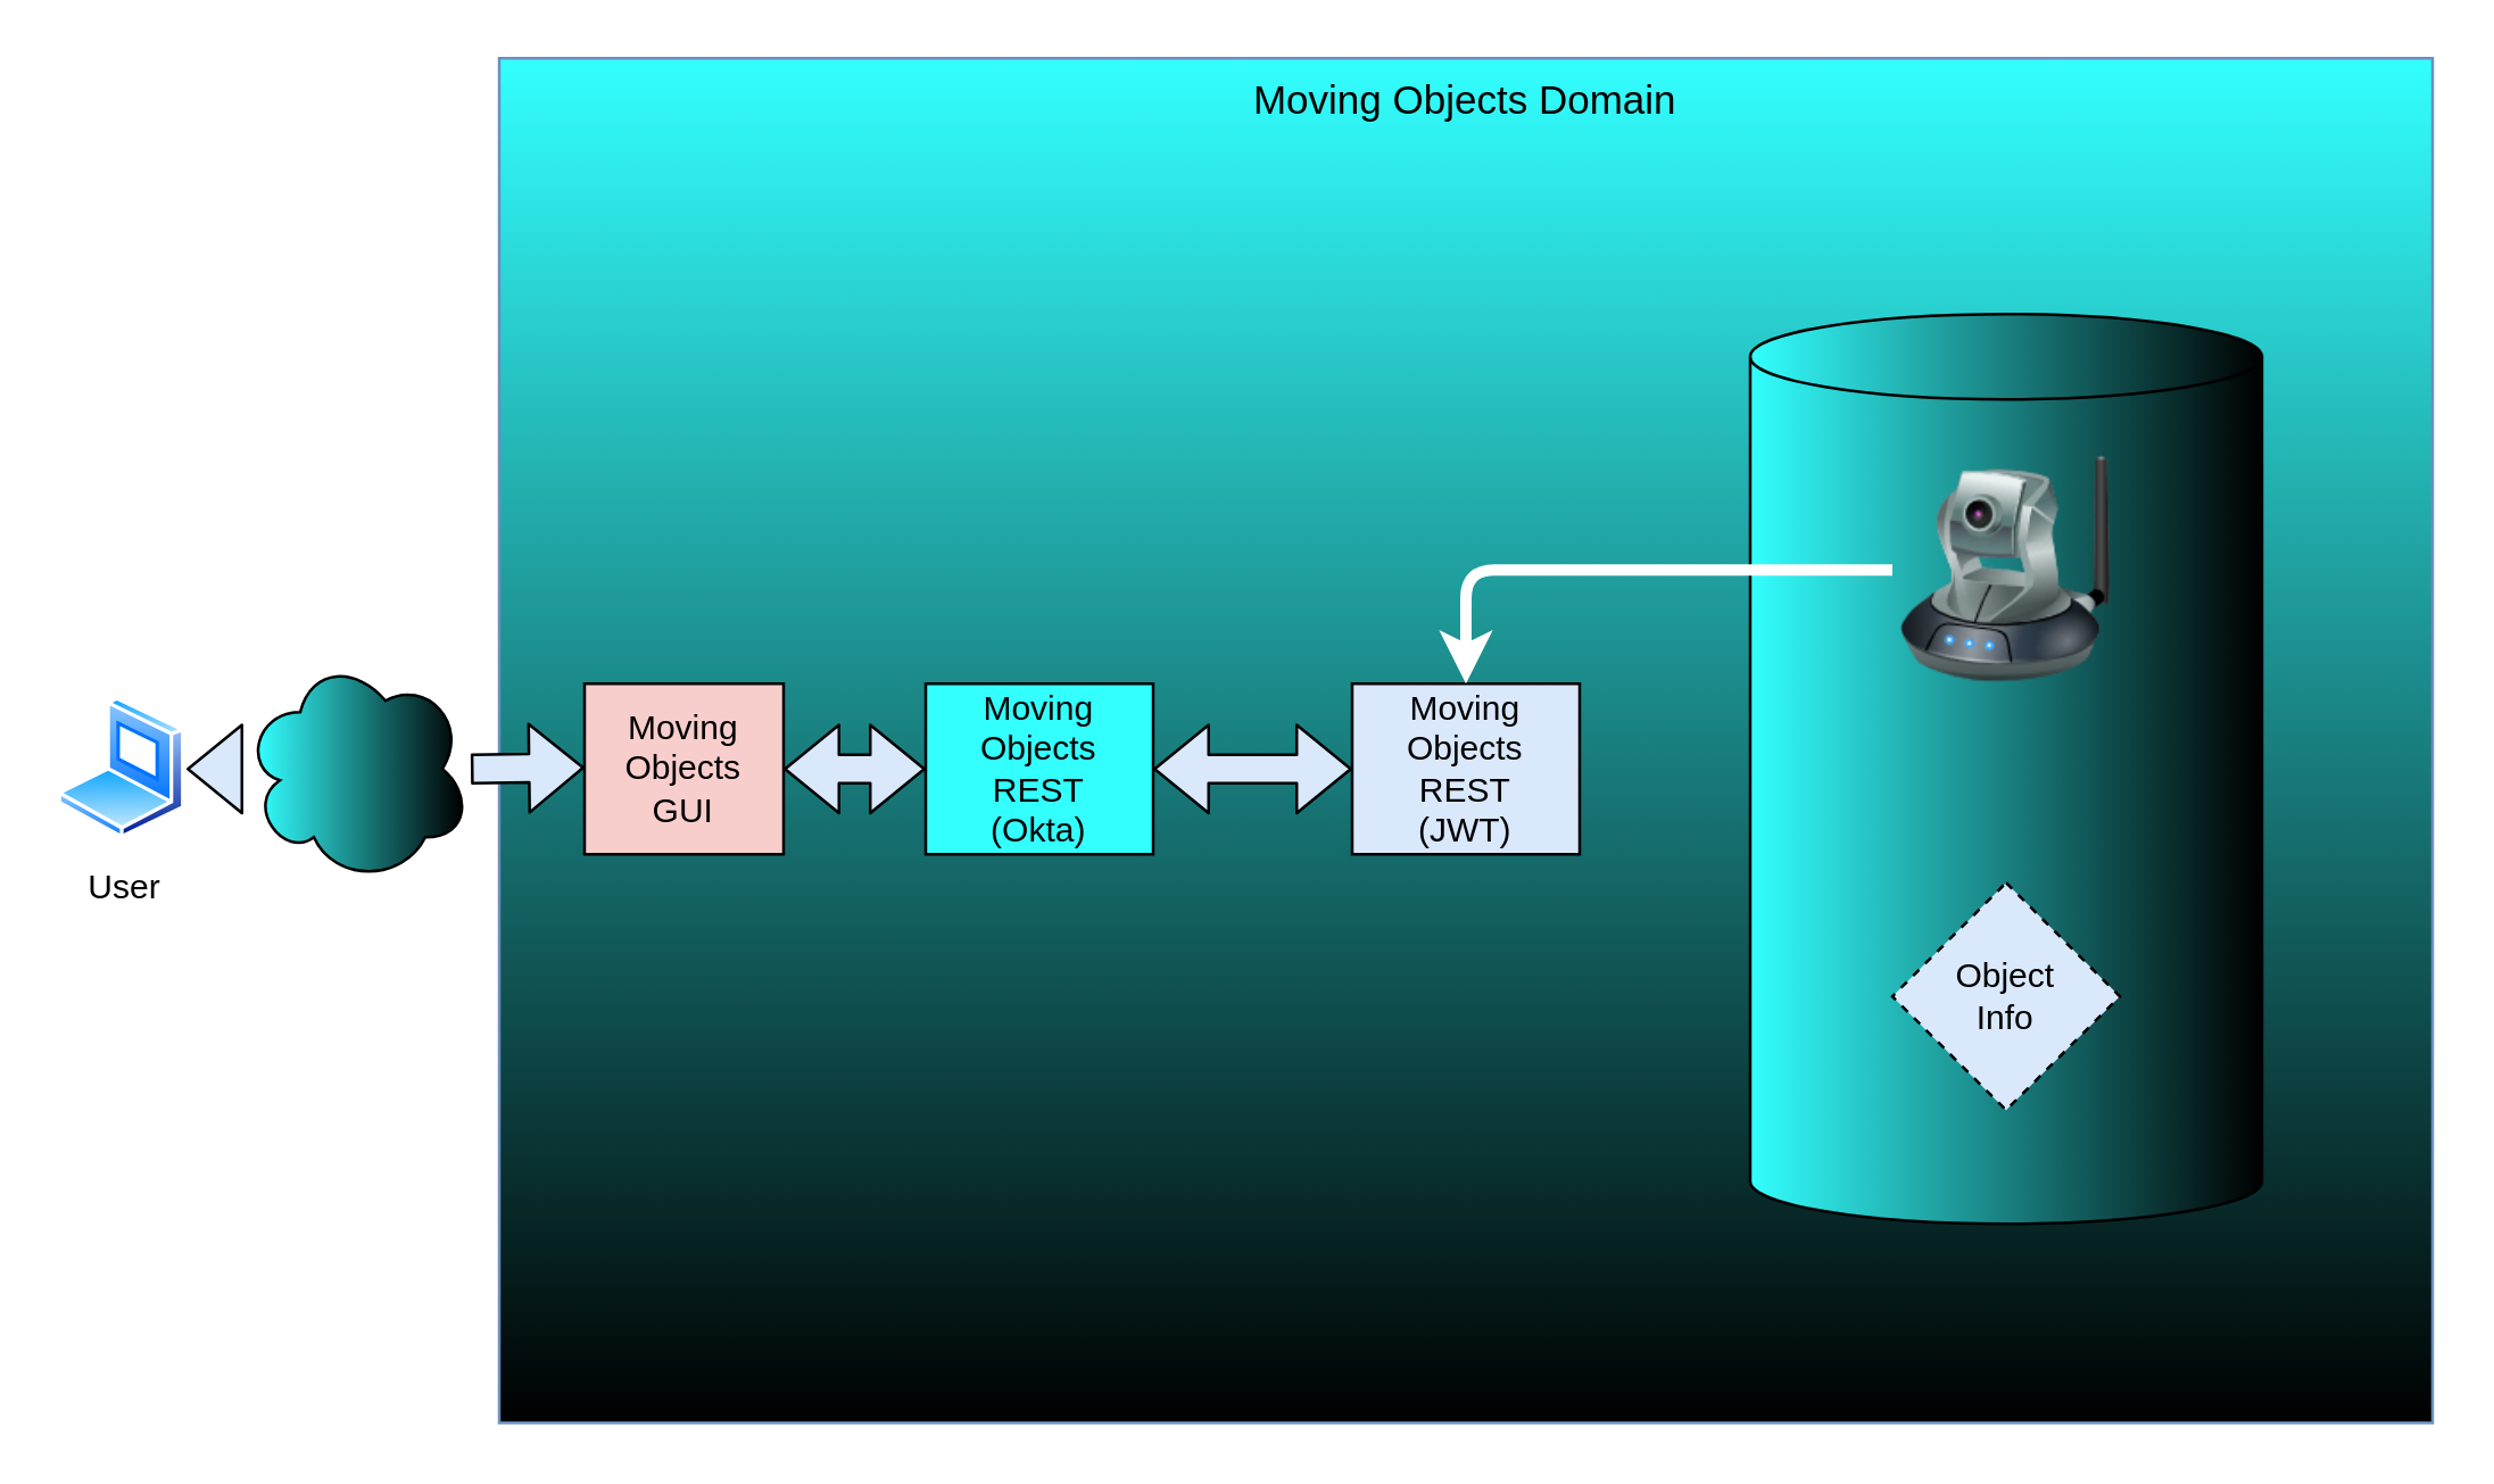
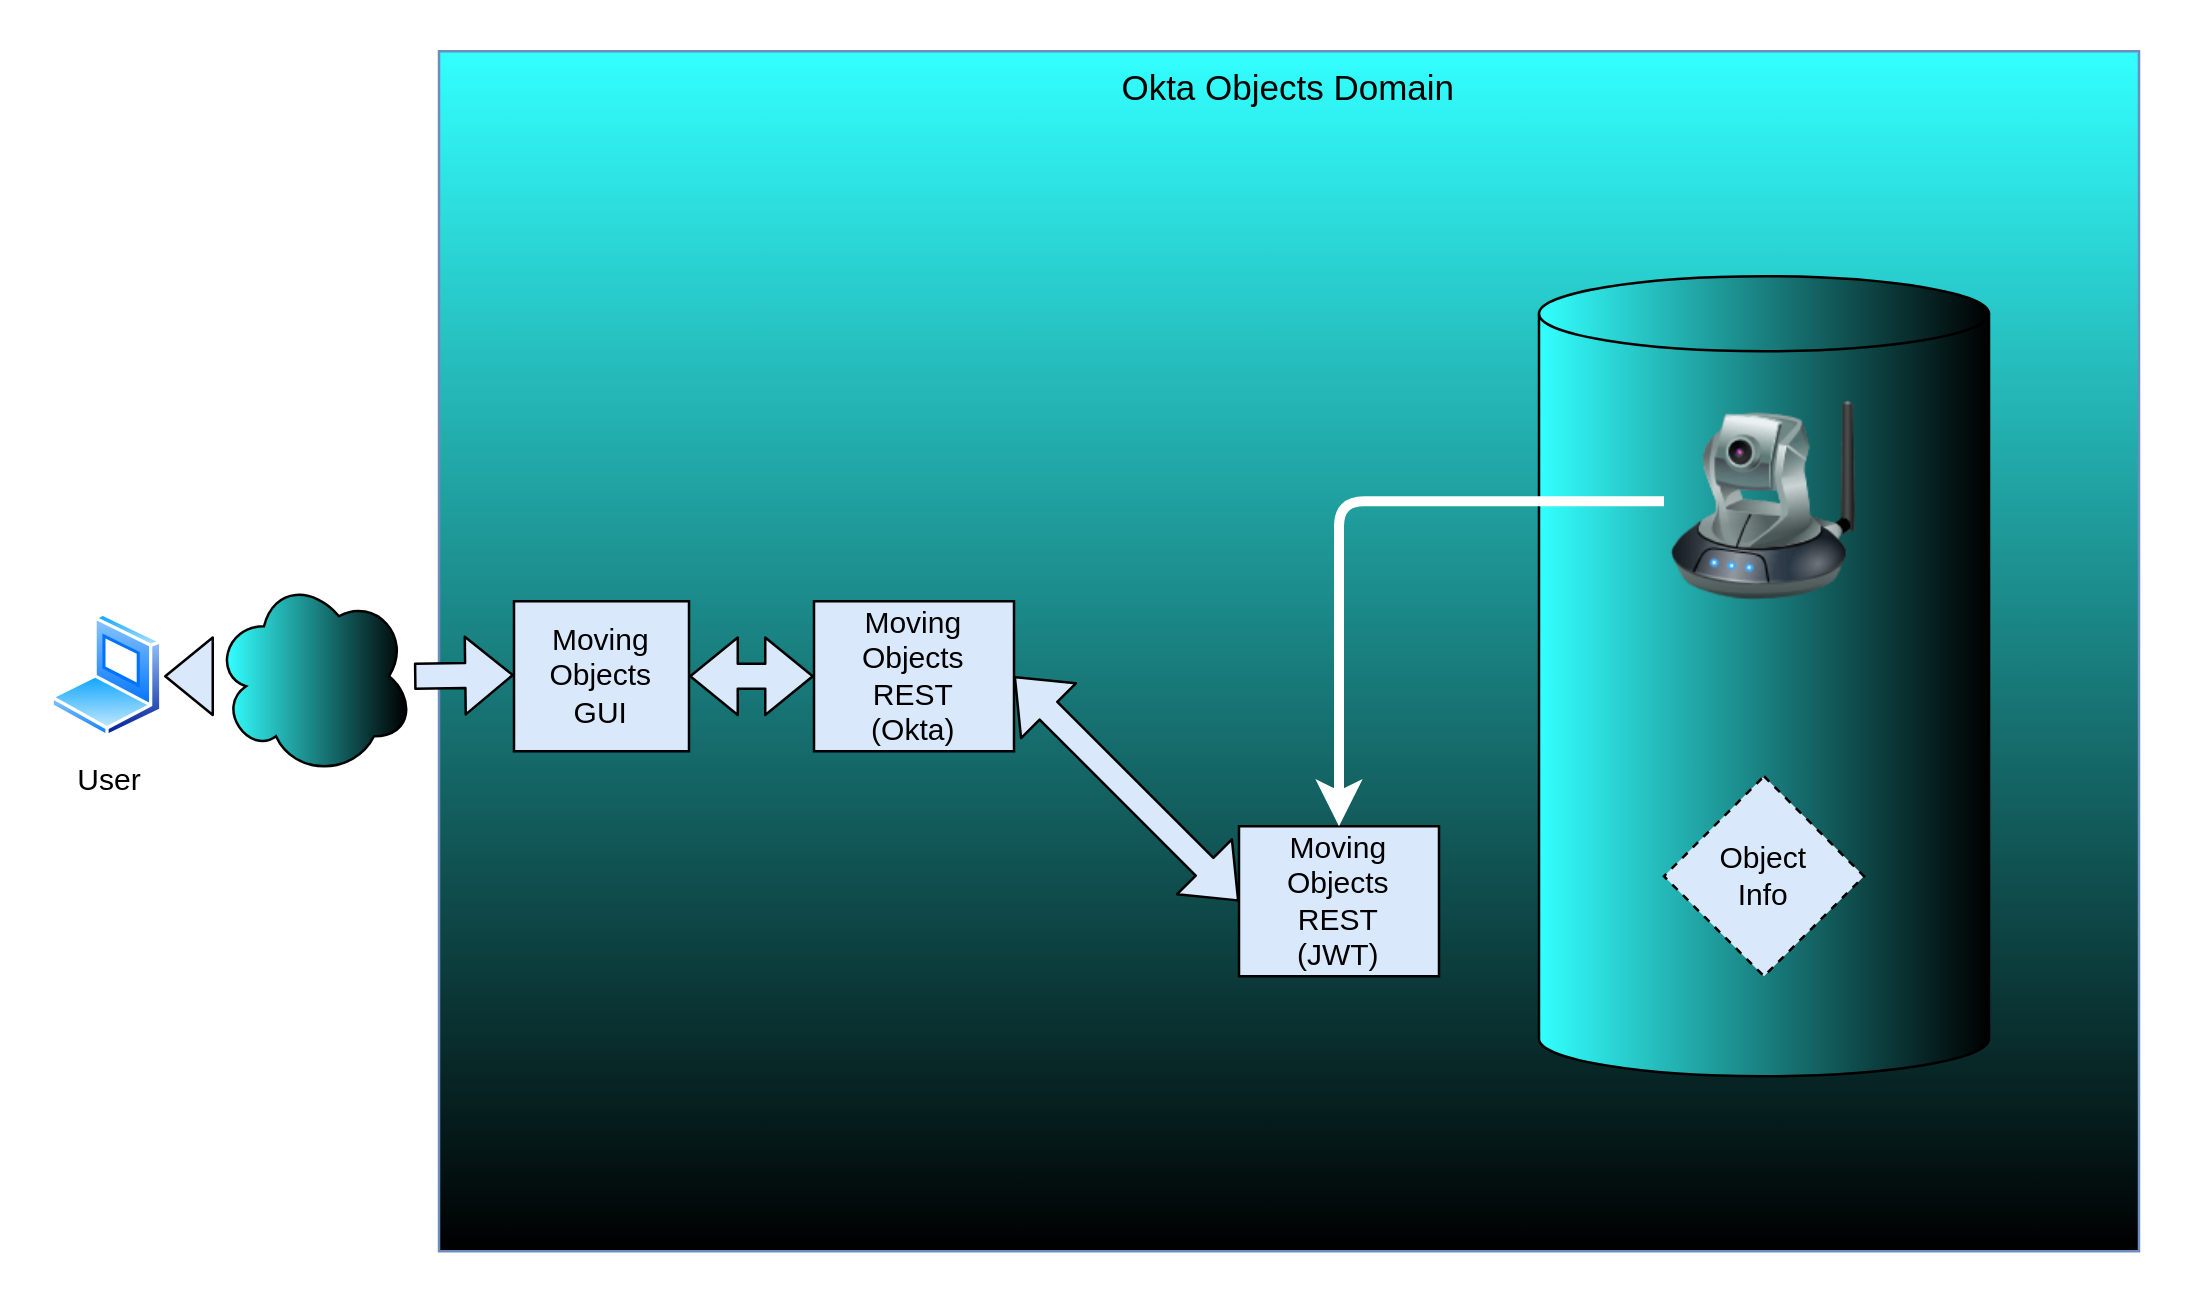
  <mxCell id="0" />
  <mxCell id="1" parent="0" />
- <mxCell id="2" value="Moving Objects Domain&lt;br&gt;" style="rounded=0;whiteSpace=wrap;html=1;verticalAlign=top;fontSize=14;fontStyle=0;fillColor=#33FFFF;strokeColor=#6c8ebf;gradientColor=default;" parent="1" vertex="1"><mxGeometry x="175" y="20" width="680" height="480" as="geometry" /></mxCell>
+ <mxCell id="2" value="Okta Objects Domain&lt;br&gt;" style="rounded=0;whiteSpace=wrap;html=1;verticalAlign=top;fontSize=14;fontStyle=0;fillColor=#33FFFF;strokeColor=#6c8ebf;gradientColor=default;" parent="1" vertex="1"><mxGeometry x="175" y="20" width="680" height="480" as="geometry" /></mxCell>
  <mxCell id="3" value="" style="shape=cylinder3;whiteSpace=wrap;html=1;boundedLbl=1;backgroundOutline=1;size=15;fillColor=#33FFFF;strokeColor=#000000;gradientColor=default;gradientDirection=east;" parent="1" vertex="1"><mxGeometry x="615" y="110" width="180" height="320" as="geometry" /></mxCell>
- <mxCell id="4" value="Moving&lt;br&gt;Objects&lt;br&gt;REST&lt;br&gt;(JWT)" style="rounded=0;whiteSpace=wrap;html=1;fillColor=#dae8fc;strokeColor=#000000;" parent="1" vertex="1"><mxGeometry x="475" y="240" width="80" height="60" as="geometry" /></mxCell>
- <mxCell id="5" value="Moving&lt;br&gt;Objects&lt;br&gt;REST&lt;br&gt;(Okta)" style="rounded=0;whiteSpace=wrap;html=1;fillColor=#33ffff;strokeColor=#000000;" parent="1" vertex="1"><mxGeometry x="325" y="240" width="80" height="60" as="geometry" /></mxCell>
+ <mxCell id="4" value="Moving&lt;br&gt;Objects&lt;br&gt;REST&lt;br&gt;(JWT)" style="rounded=0;whiteSpace=wrap;html=1;fillColor=#dae8fc;strokeColor=#000000;" parent="1" vertex="1"><mxGeometry x="495" y="330" width="80" height="60" as="geometry" /></mxCell>
+ <mxCell id="5" value="Moving&lt;br&gt;Objects&lt;br&gt;REST&lt;br&gt;(Okta)" style="rounded=0;whiteSpace=wrap;html=1;fillColor=#dae8fc;strokeColor=#000000;" parent="1" vertex="1"><mxGeometry x="325" y="240" width="80" height="60" as="geometry" /></mxCell>
  <mxCell id="6" value="" style="shape=flexArrow;endArrow=classic;startArrow=classic;html=1;entryX=0;entryY=0.5;entryDx=0;entryDy=0;exitX=1;exitY=0.5;exitDx=0;exitDy=0;labelBackgroundColor=#CCFFFF;labelBorderColor=#000000;fillColor=#dae8fc;strokeColor=#000000;" parent="1" source="5" target="4" edge="1"><mxGeometry width="50" height="50" relative="1" as="geometry"><mxPoint x="455" y="400" as="sourcePoint" /><mxPoint x="505" y="350" as="targetPoint" /></mxGeometry></mxCell>
- <mxCell id="7" value="Moving&lt;br&gt;Objects&lt;br&gt;GUI" style="rounded=0;whiteSpace=wrap;html=1;fillColor=#f8cecc;strokeColor=#000000;" parent="1" vertex="1"><mxGeometry x="205" y="240" width="70" height="60" as="geometry" /></mxCell>
+ <mxCell id="7" value="Moving&lt;br&gt;Objects&lt;br&gt;GUI" style="rounded=0;whiteSpace=wrap;html=1;fillColor=#dae8fc;strokeColor=#000000;" parent="1" vertex="1"><mxGeometry x="205" y="240" width="70" height="60" as="geometry" /></mxCell>
  <mxCell id="8" value="" style="shape=flexArrow;endArrow=classic;startArrow=classic;html=1;exitX=1;exitY=0.5;exitDx=0;exitDy=0;labelBackgroundColor=#CCFFFF;labelBorderColor=#000000;fillColor=#dae8fc;strokeColor=#000000;" parent="1" source="7" edge="1"><mxGeometry width="50" height="50" relative="1" as="geometry"><mxPoint x="505" y="280" as="sourcePoint" /><mxPoint x="325" y="270" as="targetPoint" /></mxGeometry></mxCell>
  <mxCell id="9" value="User" style="aspect=fixed;perimeter=ellipsePerimeter;html=1;align=center;shadow=0;dashed=0;spacingTop=3;image;image=img/lib/active_directory/laptop_client.svg;fillColor=#dae8fc;strokeColor=#000000;" parent="1" vertex="1"><mxGeometry x="20" y="245" width="45" height="50" as="geometry" /></mxCell>
  <mxCell id="10" value="" style="shape=flexArrow;endArrow=classic;startArrow=none;html=1;exitX=1;exitY=0.5;exitDx=0;exitDy=0;labelBackgroundColor=#CCFFFF;labelBorderColor=#000000;fillColor=#dae8fc;strokeColor=#000000;" parent="1" source="14" edge="1"><mxGeometry width="50" height="50" relative="1" as="geometry"><mxPoint x="155" y="269.5" as="sourcePoint" /><mxPoint x="205" y="269.5" as="targetPoint" /></mxGeometry></mxCell>
  <mxCell id="11" style="edgeStyle=orthogonalEdgeStyle;orthogonalLoop=1;jettySize=auto;html=1;entryX=0.5;entryY=0;entryDx=0;entryDy=0;strokeColor=#FFFFFF;strokeWidth=4;rounded=1;" parent="1" source="12" target="4" edge="1"><mxGeometry relative="1" as="geometry" /></mxCell>
  <mxCell id="12" value="" style="image;html=1;image=img/lib/clip_art/networking/Ip_Camera_128x128.png;strokeColor=#000000;" parent="1" vertex="1"><mxGeometry x="665" y="160" width="80" height="80" as="geometry" /></mxCell>
  <mxCell id="13" value="Object&lt;br&gt;Info" style="rhombus;whiteSpace=wrap;html=1;fillColor=#dae8fc;strokeColor=#000000;dashed=1;" parent="1" vertex="1"><mxGeometry x="665" y="310" width="80" height="80" as="geometry" /></mxCell>
  <mxCell id="14" value="" style="ellipse;shape=cloud;whiteSpace=wrap;html=1;fillColor=#33FFFF;gradientColor=default;gradientDirection=east;strokeColor=#000000;" parent="1" vertex="1"><mxGeometry x="85" y="230" width="80" height="80" as="geometry" /></mxCell>
  <mxCell id="15" value="" style="shape=flexArrow;endArrow=none;startArrow=classic;html=1;exitX=1;exitY=0.5;exitDx=0;exitDy=0;labelBackgroundColor=#CCFFFF;labelBorderColor=#000000;fillColor=#dae8fc;strokeColor=#000000;" parent="1" source="9" target="14" edge="1"><mxGeometry width="50" height="50" relative="1" as="geometry"><mxPoint x="50" y="270" as="sourcePoint" /><mxPoint x="205" y="269.5" as="targetPoint" /></mxGeometry></mxCell>
